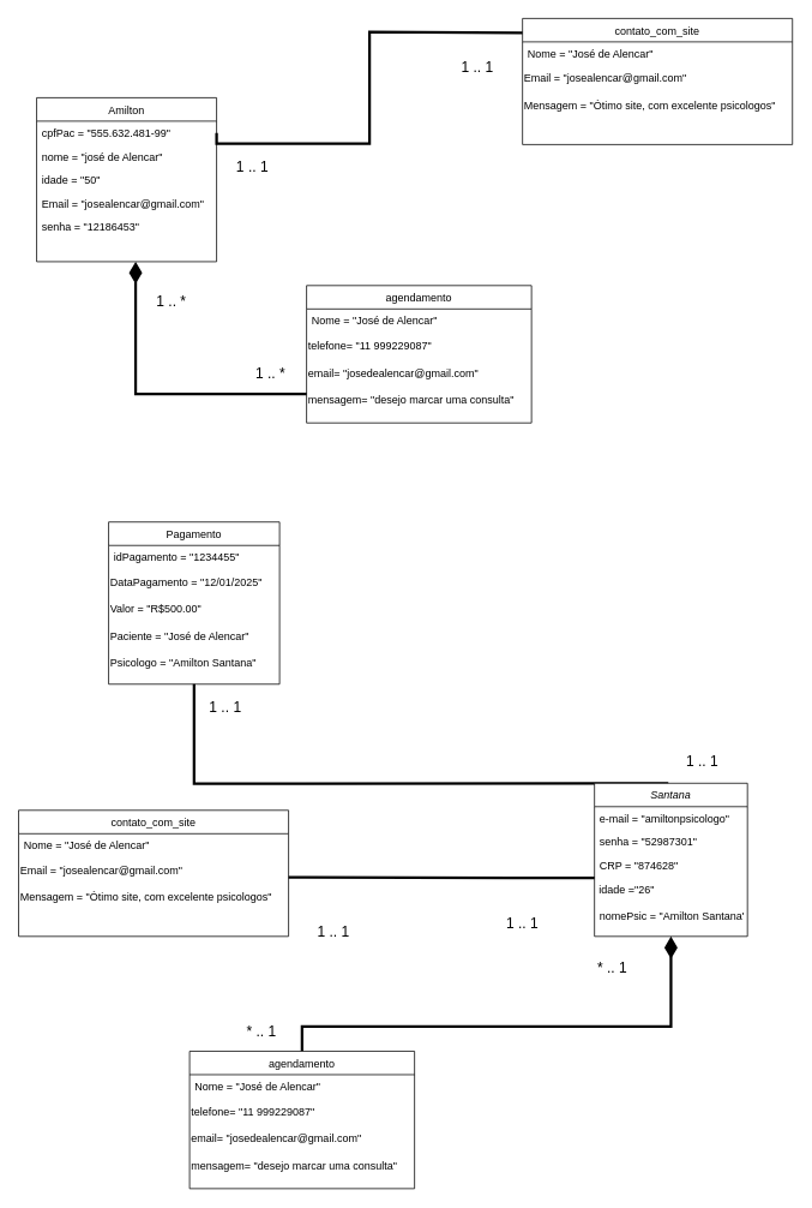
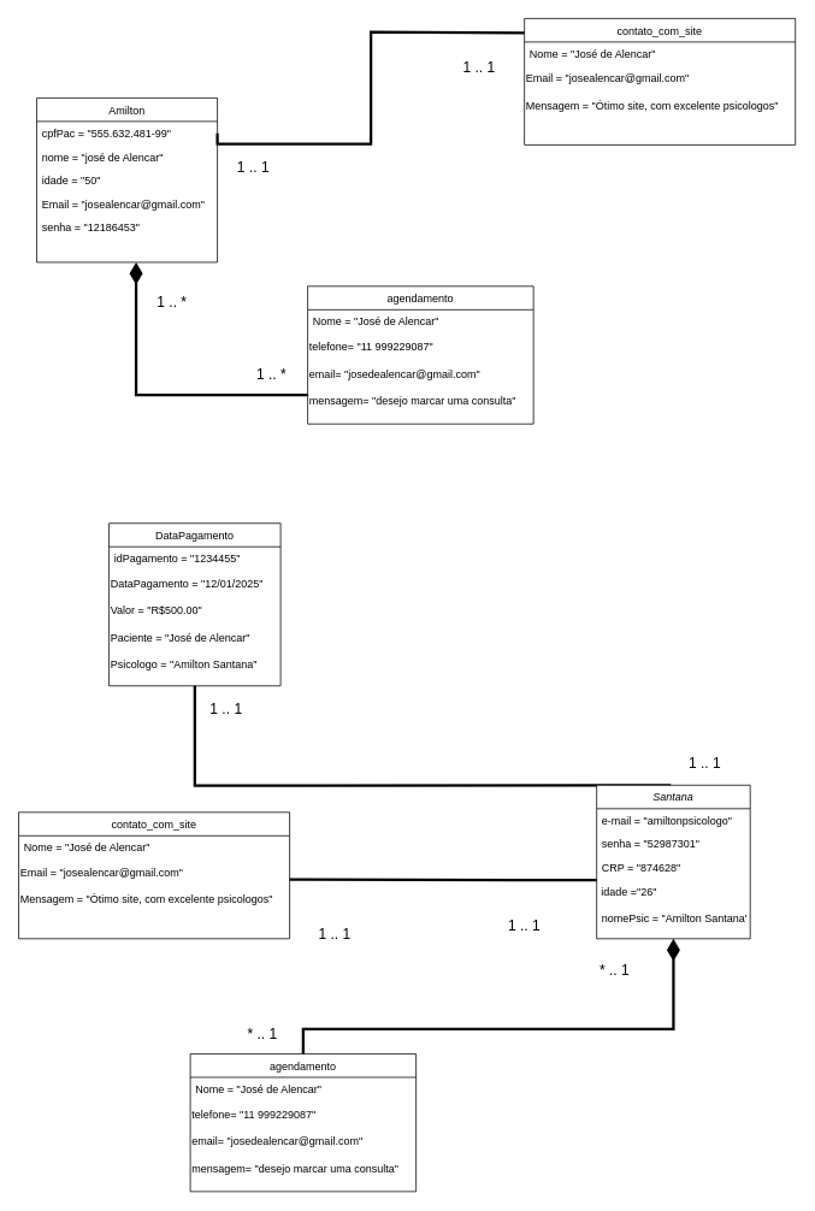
  <mxCell id="0" />
  <mxCell id="1" parent="0" />
  <mxCell id="2" style="edgeStyle=orthogonalEdgeStyle;rounded=0;orthogonalLoop=1;jettySize=auto;html=1;entryX=0.5;entryY=1;entryDx=0;entryDy=0;endArrow=none;endFill=0;strokeWidth=3;" parent="1" target="17" edge="1"><mxGeometry relative="1" as="geometry"><mxPoint x="742.077" y="869" as="sourcePoint" /></mxGeometry></mxCell>
  <mxCell id="3" style="edgeStyle=orthogonalEdgeStyle;rounded=0;orthogonalLoop=1;jettySize=auto;html=1;strokeWidth=3;endArrow=none;endFill=0;startArrow=diamondThin;startFill=1;startSize=16;" parent="1" source="5" edge="1"><mxGeometry relative="1" as="geometry"><Array as="points"><mxPoint x="745" y="1139" /><mxPoint x="335" y="1139" /></Array><mxPoint x="335" y="1166.5" as="targetPoint" /></mxGeometry></mxCell>
  <mxCell id="4" style="edgeStyle=orthogonalEdgeStyle;rounded=0;orthogonalLoop=1;jettySize=auto;html=1;entryX=1;entryY=0.75;entryDx=0;entryDy=0;endArrow=none;endFill=0;strokeWidth=3;startSize=16;" parent="1" source="5" target="46" edge="1"><mxGeometry relative="1" as="geometry"><Array as="points"><mxPoint x="570" y="974" /><mxPoint x="570" y="974" /></Array></mxGeometry></mxCell>
  <mxCell id="5" value="Santana" style="swimlane;fontStyle=2;align=center;verticalAlign=top;childLayout=stackLayout;horizontal=1;startSize=26;horizontalStack=0;resizeParent=1;resizeLast=0;collapsible=1;marginBottom=0;rounded=0;shadow=0;strokeWidth=1;" parent="1" vertex="1"><mxGeometry x="660" y="869" width="170" height="170" as="geometry"><mxRectangle x="230" y="140" width="160" height="26" as="alternateBounds" /></mxGeometry></mxCell>
  <mxCell id="6" value="e-mail = &quot;amiltonpsicologo&quot;&#10;" style="text;align=left;verticalAlign=top;spacingLeft=4;spacingRight=4;overflow=hidden;rotatable=0;points=[[0,0.5],[1,0.5]];portConstraint=eastwest;rounded=0;shadow=0;html=0;" parent="5" vertex="1"><mxGeometry y="26" width="170" height="26" as="geometry" /></mxCell>
  <mxCell id="7" value="senha = &quot;52987301&quot;" style="text;align=left;verticalAlign=top;spacingLeft=4;spacingRight=4;overflow=hidden;rotatable=0;points=[[0,0.5],[1,0.5]];portConstraint=eastwest;rounded=0;shadow=0;html=0;" parent="5" vertex="1"><mxGeometry y="52" width="170" height="26" as="geometry" /></mxCell>
  <mxCell id="8" value="CRP = &quot;874628&quot;" style="text;align=left;verticalAlign=top;spacingLeft=4;spacingRight=4;overflow=hidden;rotatable=0;points=[[0,0.5],[1,0.5]];portConstraint=eastwest;" parent="5" vertex="1"><mxGeometry y="78" width="170" height="26" as="geometry" /></mxCell>
  <mxCell id="9" value="&amp;nbsp;idade =&quot;26&quot;" style="text;html=1;align=left;verticalAlign=middle;resizable=0;points=[];autosize=1;strokeColor=none;fillColor=none;" parent="5" vertex="1"><mxGeometry y="104" width="170" height="30" as="geometry" /></mxCell>
  <mxCell id="10" value="nomePsic = &quot;Amilton Santana&quot;" style="text;align=left;verticalAlign=top;spacingLeft=4;spacingRight=4;overflow=hidden;rotatable=0;points=[[0,0.5],[1,0.5]];portConstraint=eastwest;" parent="5" vertex="1"><mxGeometry y="134" width="170" height="26" as="geometry" /></mxCell>
  <mxCell id="11" value="Amilton" style="swimlane;fontStyle=0;align=center;verticalAlign=top;childLayout=stackLayout;horizontal=1;startSize=26;horizontalStack=0;resizeParent=1;resizeLast=0;collapsible=1;marginBottom=0;rounded=0;shadow=0;strokeWidth=1;" parent="1" vertex="1"><mxGeometry x="40" y="108" width="200" height="182" as="geometry"><mxRectangle x="550" y="140" width="160" height="26" as="alternateBounds" /></mxGeometry></mxCell>
  <mxCell id="12" value="cpfPac = &quot;555.632.481-99&quot;" style="text;align=left;verticalAlign=top;spacingLeft=4;spacingRight=4;overflow=hidden;rotatable=0;points=[[0,0.5],[1,0.5]];portConstraint=eastwest;" parent="11" vertex="1"><mxGeometry y="26" width="200" height="26" as="geometry" /></mxCell>
  <mxCell id="13" value="nome = &quot;josé de Alencar&quot;" style="text;align=left;verticalAlign=top;spacingLeft=4;spacingRight=4;overflow=hidden;rotatable=0;points=[[0,0.5],[1,0.5]];portConstraint=eastwest;rounded=0;shadow=0;html=0;" parent="11" vertex="1"><mxGeometry y="52" width="200" height="26" as="geometry" /></mxCell>
  <mxCell id="14" value="idade = &quot;50&quot;" style="text;align=left;verticalAlign=top;spacingLeft=4;spacingRight=4;overflow=hidden;rotatable=0;points=[[0,0.5],[1,0.5]];portConstraint=eastwest;rounded=0;shadow=0;html=0;" parent="11" vertex="1"><mxGeometry y="78" width="200" height="26" as="geometry" /></mxCell>
  <mxCell id="15" value="Email = &quot;josealencar@gmail.com&quot;" style="text;align=left;verticalAlign=top;spacingLeft=4;spacingRight=4;overflow=hidden;rotatable=0;points=[[0,0.5],[1,0.5]];portConstraint=eastwest;rounded=0;shadow=0;html=0;" parent="11" vertex="1"><mxGeometry y="104" width="200" height="26" as="geometry" /></mxCell>
  <mxCell id="16" value="senha = &quot;12186453&quot;" style="text;align=left;verticalAlign=top;spacingLeft=4;spacingRight=4;overflow=hidden;rotatable=0;points=[[0,0.5],[1,0.5]];portConstraint=eastwest;" parent="11" vertex="1"><mxGeometry y="130" width="200" height="26" as="geometry" /></mxCell>
- <mxCell id="17" value="Pagamento" style="swimlane;fontStyle=0;align=center;verticalAlign=top;childLayout=stackLayout;horizontal=1;startSize=26;horizontalStack=0;resizeParent=1;resizeLast=0;collapsible=1;marginBottom=0;rounded=0;shadow=0;strokeWidth=1;" parent="1" vertex="1"><mxGeometry x="120" y="579" width="190" height="180" as="geometry"><mxRectangle x="340" y="380" width="170" height="26" as="alternateBounds" /></mxGeometry></mxCell>
+ <mxCell id="17" value="DataPagamento" style="swimlane;fontStyle=0;align=center;verticalAlign=top;childLayout=stackLayout;horizontal=1;startSize=26;horizontalStack=0;resizeParent=1;resizeLast=0;collapsible=1;marginBottom=0;rounded=0;shadow=0;strokeWidth=1;" parent="1" vertex="1"><mxGeometry x="120" y="579" width="190" height="180" as="geometry"><mxRectangle x="340" y="380" width="170" height="26" as="alternateBounds" /></mxGeometry></mxCell>
  <mxCell id="18" value="idPagamento = &quot;1234455&quot;" style="text;align=left;verticalAlign=top;spacingLeft=4;spacingRight=4;overflow=hidden;rotatable=0;points=[[0,0.5],[1,0.5]];portConstraint=eastwest;" parent="17" vertex="1"><mxGeometry y="26" width="190" height="26" as="geometry" /></mxCell>
  <mxCell id="19" value="DataPagamento = &quot;12/01/2025&quot;" style="text;html=1;align=left;verticalAlign=middle;resizable=0;points=[];autosize=1;strokeColor=none;fillColor=none;" parent="17" vertex="1"><mxGeometry y="52" width="190" height="30" as="geometry" /></mxCell>
  <mxCell id="20" value="Valor = &quot;R$500.00&quot;" style="text;html=1;align=left;verticalAlign=middle;resizable=0;points=[];autosize=1;strokeColor=none;fillColor=none;" parent="17" vertex="1"><mxGeometry y="82" width="190" height="30" as="geometry" /></mxCell>
  <mxCell id="21" value="Paciente = &quot;José de Alencar&quot;" style="text;html=1;align=left;verticalAlign=middle;resizable=0;points=[];autosize=1;strokeColor=none;fillColor=none;" parent="17" vertex="1"><mxGeometry y="112" width="190" height="30" as="geometry" /></mxCell>
  <mxCell id="22" value="Psicologo = &quot;Amilton Santana&quot;" style="text;html=1;align=left;verticalAlign=middle;resizable=0;points=[];autosize=1;strokeColor=none;fillColor=none;" parent="17" vertex="1"><mxGeometry y="142" width="190" height="30" as="geometry" /></mxCell>
  <mxCell id="23" value="agendamento" style="swimlane;fontStyle=0;align=center;verticalAlign=top;childLayout=stackLayout;horizontal=1;startSize=26;horizontalStack=0;resizeParent=1;resizeLast=0;collapsible=1;marginBottom=0;rounded=0;shadow=0;strokeWidth=1;" parent="1" vertex="1"><mxGeometry y="316.5" width="250" height="152.5" as="geometry" x="340"><mxRectangle x="340" y="380" width="170" height="26" as="alternateBounds" /></mxGeometry></mxCell>
  <mxCell id="24" value="Nome = &quot;José de Alencar&quot;&#10;&#10;&#10;&#10;&#10;&#10;&#10;&#10;&#10;&#10;&#10;" style="text;align=left;verticalAlign=top;spacingLeft=4;spacingRight=4;overflow=hidden;rotatable=0;points=[[0,0.5],[1,0.5]];portConstraint=eastwest;" parent="23" vertex="1"><mxGeometry y="26" width="250" height="26" as="geometry" /></mxCell>
  <mxCell id="25" value="telefone= &quot;11 999229087&quot;" style="text;html=1;align=left;verticalAlign=middle;resizable=0;points=[];autosize=1;strokeColor=none;fillColor=none;" parent="23" vertex="1"><mxGeometry y="52" width="250" height="30" as="geometry" /></mxCell>
  <mxCell id="26" value="email= &quot;josedealencar@gmail.com&quot;" style="text;html=1;align=left;verticalAlign=middle;resizable=0;points=[];autosize=1;strokeColor=none;fillColor=none;" parent="23" vertex="1"><mxGeometry y="82" width="250" height="30" as="geometry" /></mxCell>
  <mxCell id="27" value="mensagem= &quot;desejo marcar uma consulta&quot;" style="text;html=1;align=left;verticalAlign=middle;resizable=0;points=[];autosize=1;strokeColor=none;fillColor=none;" parent="23" vertex="1"><mxGeometry y="112" width="250" height="30" as="geometry" /></mxCell>
  <mxCell id="28" value="contato_com_site" style="swimlane;fontStyle=0;align=center;verticalAlign=top;childLayout=stackLayout;horizontal=1;startSize=26;horizontalStack=0;resizeParent=1;resizeLast=0;collapsible=1;marginBottom=0;rounded=0;shadow=0;strokeWidth=1;" parent="1" vertex="1"><mxGeometry x="580" y="20" width="300" height="140" as="geometry"><mxRectangle x="340" y="380" width="170" height="26" as="alternateBounds" /></mxGeometry></mxCell>
  <mxCell id="29" value="Nome = &quot;José de Alencar&quot;" style="text;align=left;verticalAlign=top;spacingLeft=4;spacingRight=4;overflow=hidden;rotatable=0;points=[[0,0.5],[1,0.5]];portConstraint=eastwest;" parent="28" vertex="1"><mxGeometry y="26" width="300" height="26" as="geometry" /></mxCell>
  <mxCell id="30" value="Email&amp;nbsp;= &quot;josealencar@gmail.com&quot;" style="text;html=1;align=left;verticalAlign=middle;whiteSpace=wrap;rounded=0;" parent="28" vertex="1"><mxGeometry y="52" width="300" height="30" as="geometry" /></mxCell>
  <mxCell id="31" value="Mensagem = &quot;Ótimo site, com excelente psicologos&quot;" style="text;html=1;align=left;verticalAlign=middle;resizable=0;points=[];autosize=1;strokeColor=none;fillColor=none;" parent="28" vertex="1"><mxGeometry y="82" width="300" height="30" as="geometry" /></mxCell>
  <mxCell id="32" style="edgeStyle=orthogonalEdgeStyle;rounded=0;orthogonalLoop=1;jettySize=auto;html=1;endArrow=none;endFill=0;strokeWidth=3;startArrow=diamondThin;startFill=1;startSize=16;" parent="1" source="11" target="23" edge="1"><mxGeometry relative="1" as="geometry"><Array as="points"><mxPoint x="150" y="437" /></Array></mxGeometry></mxCell>
  <mxCell id="33" style="edgeStyle=orthogonalEdgeStyle;rounded=0;orthogonalLoop=1;jettySize=auto;html=1;entryX=0;entryY=0.114;entryDx=0;entryDy=0;entryPerimeter=0;endArrow=none;endFill=0;strokeWidth=3;exitX=1;exitY=0.5;exitDx=0;exitDy=0;" parent="1" source="12" target="28" edge="1"><mxGeometry relative="1" as="geometry"><mxPoint x="250" y="89" as="sourcePoint" /><Array as="points"><mxPoint x="240" y="159" /><mxPoint x="410" y="159" /><mxPoint x="410" y="35" /></Array></mxGeometry></mxCell>
  <mxCell id="34" value="&lt;font style=&quot;font-size: 16px;&quot;&gt;1 .. 1&lt;/font&gt;" style="text;html=1;align=center;verticalAlign=middle;whiteSpace=wrap;rounded=0;strokeWidth=6;" parent="1" vertex="1"><mxGeometry x="750" y="829" width="60" height="30" as="geometry" /></mxCell>
  <mxCell id="35" value="&lt;font style=&quot;font-size: 16px;&quot;&gt;1 .. 1&lt;/font&gt;" style="text;html=1;align=center;verticalAlign=middle;whiteSpace=wrap;rounded=0;strokeWidth=6;" parent="1" vertex="1"><mxGeometry x="250" y="159" width="60" height="50" as="geometry" /></mxCell>
  <mxCell id="36" value="&lt;font style=&quot;font-size: 16px;&quot;&gt;1 .. 1&lt;/font&gt;" style="text;html=1;align=center;verticalAlign=middle;whiteSpace=wrap;rounded=0;strokeWidth=6;" parent="1" vertex="1"><mxGeometry x="500" width="60" height="50" as="geometry" y="49" /></mxCell>
  <mxCell id="37" value="&lt;font style=&quot;font-size: 16px;&quot;&gt;1 .. *&lt;/font&gt;" style="text;html=1;align=center;verticalAlign=middle;whiteSpace=wrap;rounded=0;strokeWidth=6;" parent="1" vertex="1"><mxGeometry x="160" y="309" width="60" height="50" as="geometry" /></mxCell>
  <mxCell id="38" value="&lt;font style=&quot;font-size: 16px;&quot;&gt;1 .. *&lt;/font&gt;" style="text;html=1;align=center;verticalAlign=middle;whiteSpace=wrap;rounded=0;strokeWidth=6;" parent="1" vertex="1"><mxGeometry x="270" y="389" width="60" height="50" as="geometry" /></mxCell>
  <mxCell id="39" value="&lt;font style=&quot;font-size: 16px;&quot;&gt;1 .. 1&lt;/font&gt;" style="text;html=1;align=center;verticalAlign=middle;whiteSpace=wrap;rounded=0;strokeWidth=6;" parent="1" vertex="1"><mxGeometry x="220" y="769" width="60" height="30" as="geometry" /></mxCell>
  <mxCell id="40" value="&lt;font style=&quot;font-size: 16px;&quot;&gt;* .. 1&lt;/font&gt;" style="text;html=1;align=center;verticalAlign=middle;whiteSpace=wrap;rounded=0;strokeWidth=6;" parent="1" vertex="1"><mxGeometry x="260" y="1129" width="60" height="30" as="geometry" /></mxCell>
  <mxCell id="41" value="&lt;font style=&quot;font-size: 16px;&quot;&gt;* .. 1&lt;/font&gt;" style="text;html=1;align=center;verticalAlign=middle;whiteSpace=wrap;rounded=0;strokeWidth=6;" parent="1" vertex="1"><mxGeometry x="660" y="1059" width="40" height="30" as="geometry" /></mxCell>
  <mxCell id="42" value="&lt;font style=&quot;font-size: 16px;&quot;&gt;1 .. 1&lt;/font&gt;" style="text;html=1;align=center;verticalAlign=middle;whiteSpace=wrap;rounded=0;strokeWidth=6;" parent="1" vertex="1"><mxGeometry x="550" y="999" width="60" height="50" as="geometry" /></mxCell>
  <mxCell id="43" value="&lt;font style=&quot;font-size: 16px;&quot;&gt;1 .. 1&lt;/font&gt;" style="text;html=1;align=center;verticalAlign=middle;whiteSpace=wrap;rounded=0;strokeWidth=6;" parent="1" vertex="1"><mxGeometry y="1009" width="60" height="50" as="geometry" x="340" /></mxCell>
  <mxCell id="44" value="contato_com_site" style="swimlane;fontStyle=0;align=center;verticalAlign=top;childLayout=stackLayout;horizontal=1;startSize=26;horizontalStack=0;resizeParent=1;resizeLast=0;collapsible=1;marginBottom=0;rounded=0;shadow=0;strokeWidth=1;" parent="1" vertex="1"><mxGeometry x="20" y="899" width="300" height="140" as="geometry"><mxRectangle x="340" y="380" width="170" height="26" as="alternateBounds" /></mxGeometry></mxCell>
  <mxCell id="45" value="Nome = &quot;José de Alencar&quot;" style="text;align=left;verticalAlign=top;spacingLeft=4;spacingRight=4;overflow=hidden;rotatable=0;points=[[0,0.5],[1,0.5]];portConstraint=eastwest;" parent="44" vertex="1"><mxGeometry y="26" width="300" height="26" as="geometry" /></mxCell>
  <mxCell id="46" value="Email&amp;nbsp;= &quot;josealencar@gmail.com&quot;" style="text;html=1;align=left;verticalAlign=middle;whiteSpace=wrap;rounded=0;" parent="44" vertex="1"><mxGeometry y="52" width="300" height="30" as="geometry" /></mxCell>
  <mxCell id="47" value="Mensagem = &quot;Ótimo site, com excelente psicologos&quot;" style="text;html=1;align=left;verticalAlign=middle;resizable=0;points=[];autosize=1;strokeColor=none;fillColor=none;" parent="44" vertex="1"><mxGeometry y="82" width="300" height="30" as="geometry" /></mxCell>
  <mxCell id="48" value="agendamento" style="swimlane;fontStyle=0;align=center;verticalAlign=top;childLayout=stackLayout;horizontal=1;startSize=26;horizontalStack=0;resizeParent=1;resizeLast=0;collapsible=1;marginBottom=0;rounded=0;shadow=0;strokeWidth=1;" parent="1" vertex="1"><mxGeometry x="210" y="1166.5" width="250" height="152.5" as="geometry"><mxRectangle x="340" y="380" width="170" height="26" as="alternateBounds" /></mxGeometry></mxCell>
  <mxCell id="49" value="Nome = &quot;José de Alencar&quot;&#10;&#10;&#10;&#10;&#10;&#10;&#10;&#10;&#10;&#10;&#10;" style="text;align=left;verticalAlign=top;spacingLeft=4;spacingRight=4;overflow=hidden;rotatable=0;points=[[0,0.5],[1,0.5]];portConstraint=eastwest;" parent="48" vertex="1"><mxGeometry y="26" width="250" height="26" as="geometry" /></mxCell>
  <mxCell id="50" value="telefone= &quot;11 999229087&quot;" style="text;html=1;align=left;verticalAlign=middle;resizable=0;points=[];autosize=1;strokeColor=none;fillColor=none;" parent="48" vertex="1"><mxGeometry y="52" width="250" height="30" as="geometry" /></mxCell>
  <mxCell id="51" value="email= &quot;josedealencar@gmail.com&quot;" style="text;html=1;align=left;verticalAlign=middle;resizable=0;points=[];autosize=1;strokeColor=none;fillColor=none;" parent="48" vertex="1"><mxGeometry y="82" width="250" height="30" as="geometry" /></mxCell>
  <mxCell id="52" value="mensagem= &quot;desejo marcar uma consulta&quot;" style="text;html=1;align=left;verticalAlign=middle;resizable=0;points=[];autosize=1;strokeColor=none;fillColor=none;" parent="48" vertex="1"><mxGeometry y="112" width="250" height="30" as="geometry" /></mxCell>
